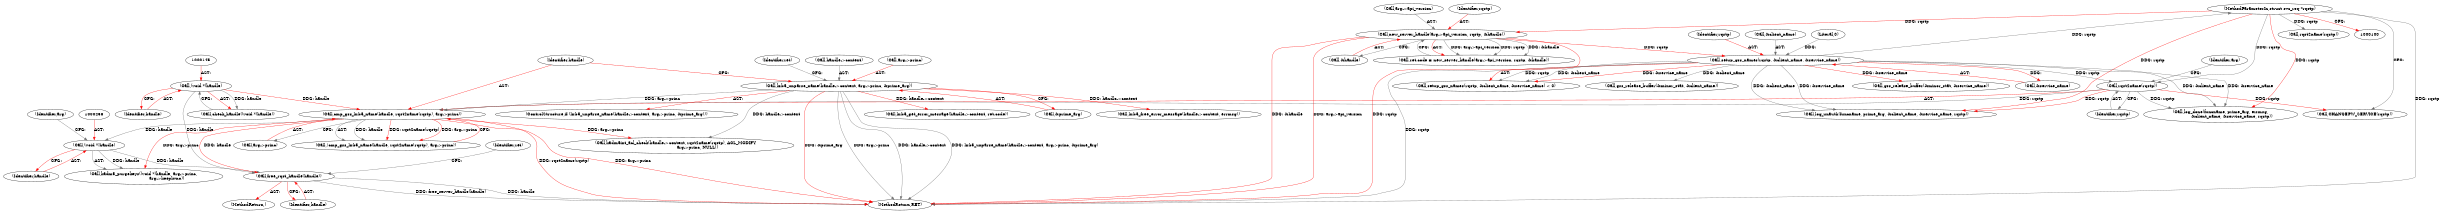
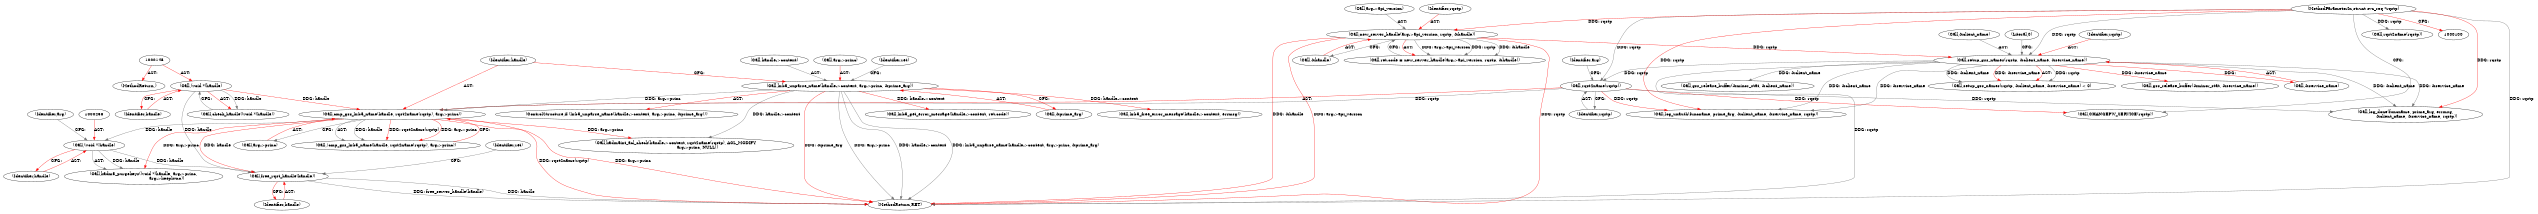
  digraph {
    edge [color=red]
    n1 [label="(Call,free_rqst_handle(handle))"]
    n2 [label="(Identifier,handle)"]
    n3 [label="(MethodReturn,)"]
    n4 [label="(MethodReturn,RET)"]
    n5 [label="(Call,(void *)handle)"]
    n6 [label="(Identifier,handle)"]
    n7 [label="(Call,kadm5_purgekeys((void *)handle, arg->princ,\n                                   arg->keepkvno))"]
    n8 [label="(Call,cmp_gss_krb5_name(handle, rqst2name(rqstp), arg->princ))"]
    n9 [label="(Call,arg->princ)"]
    n10 [label="(Call,!cmp_gss_krb5_name(handle, rqst2name(rqstp), arg->princ))"]
    n11 [label="(Call,kadm5int_acl_check(handle->context, rqst2name(rqstp), ACL_MODIFY,\n                                arg->princ, NULL))"]
    n12 [label="(Call,(void *)handle)"]
    n13 [label="(Call,check_handle((void *)handle))"]
    n14 [label="(Identifier,handle)"]
    n15 [label="(Call,rqst2name(rqstp))"]
    n16 [label="(Identifier,rqstp)"]
    n17 [label="(Call,CHANGEPW_SERVICE(rqstp))"]
    n18 [label="(Call,log_unauth(funcname, prime_arg, &client_name, &service_name, rqstp))"]
    n19 [label="(Call,log_done(funcname, prime_arg, errmsg,\n                 &client_name, &service_name, rqstp))"]
    n20 [label="(Call,setup_gss_names(rqstp, &client_name, &service_name))"]
    n21 [label="(Call,gss_release_buffer(&minor_stat, &service_name))"]
    n22 [label="(Call,&service_name)"]
    n23 [label="(Call,setup_gss_names(rqstp, &client_name, &service_name) < 0)"]
    n24 [label="(Call,gss_release_buffer(&minor_stat, &client_name))"]
    n25 [label="(Call,new_server_handle(arg->api_version, rqstp, &handle))"]
    n26 [label="(Call,&handle)"]
    n27 [label="(Call,ret.code = new_server_handle(arg->api_version, rqstp, &handle))"]
    n28 [label="(MethodParameterIn,struct svc_req *rqstp)"]
    n29 [label="(Call,rqst2name(rqstp))"]
    1000100
    n31 [label="(Call,krb5_unparse_name(handle->context, arg->princ, &prime_arg))"]
    n32 [label="(Call,krb5_get_error_message(handle->context, ret.code))"]
    n33 [label="(Call,&prime_arg)"]
    n34 [label="(Call,krb5_free_error_message(handle->context, errmsg))"]
    n35 [label="(ControlStructure,if (krb5_unparse_name(handle->context, arg->princ, &prime_arg)))"]
    n36 [label="(Call,arg->api_version)"]
    n37 [label="(Call,&client_name)"]
    n38 [label="(Identifier,arg)"]
    n39 [label="(Literal,0)"]
    n40 [label="(Identifier,handle)"]
    n41 [label="(Identifier,rqstp)"]
    n42 [label="(Call,handle->context)"]
    n43 [label="(Identifier,arg)"]
    n44 [label="(Identifier,rqstp)"]
    n45 [label="(Identifier,ret)"]
    n46 [label="(Call,arg->princ)"]
    n47 [label="(Identifier,ret)"]
    1000238
    1000145
    n1 -> n2 [label="CFG: "]
-   n1 -> n3 [label="AST: "]
+   1000145 -> n3 [label="AST: "]
    n1 -> n4 [color=gray40 label="DDG: free_server_handle(handle)"]
    n1 -> n4 [color=gray40 label="DDG: handle"]
    n2 -> n1 [label="AST: "]
    n5 -> n1 [color=gray40 label="DDG: handle"]
    n5 -> n6 [label="CFG: "]
    n5 -> n7 [color=gray40 label="AST: "]
    n5 -> n7 [color=gray40 label="DDG: handle"]
    n6 -> n5 [label="AST: "]
    n8 -> n1 [label="DDG: handle"]
    n8 -> n4 [label="DDG: rqst2name(rqstp)"]
    n8 -> n4 [label="DDG: arg->princ"]
    n8 -> n5 [color=gray40 label="DDG: handle"]
    n8 -> n7 [label="DDG: arg->princ"]
    n8 -> n9 [color=gray40 label="CFG: "]
    n8 -> n10 [color=gray40 label="AST: "]
    n8 -> n10 [color=gray40 label="DDG: handle"]
    n8 -> n10 [label="DDG: rqst2name(rqstp)"]
    n8 -> n10 [label="DDG: arg->princ"]
    n8 -> n11 [label="DDG: arg->princ"]
    n9 -> n8 [label="AST: "]
    n10 -> n8 [label="CFG: "]
    n12 -> n1 [color=gray40 label="DDG: handle"]
    n12 -> n8 [label="DDG: handle"]
    n12 -> n13 [label="AST: "]
    n12 -> n13 [color=gray40 label="DDG: handle"]
    n12 -> n14 [label="CFG: "]
    n13 -> n12 [color=gray40 label="CFG: "]
    n14 -> n12 [label="AST: "]
    n15 -> n8 [label="AST: "]
    n15 -> n8 [color=gray40 label="DDG: rqstp"]
    n15 -> n16 [color=gray40 label="CFG: "]
    n15 -> n17 [label="DDG: rqstp"]
    n15 -> n18 [label="DDG: rqstp"]
    n15 -> n19 [color=gray40 label="DDG: rqstp"]
    n16 -> n15 [color=gray40 label="AST: "]
    n20 -> n4 [color=gray40 label="DDG: rqstp"]
    n20 -> n15 [color=gray40 label="DDG: rqstp"]
    n20 -> n18 [color=gray40 label="DDG: &client_name"]
    n20 -> n18 [color=gray40 label="DDG: &service_name"]
    n20 -> n19 [color=gray40 label="DDG: &client_name"]
    n20 -> n19 [color=gray40 label="DDG: &service_name"]
    n20 -> n21 [label="DDG: &service_name"]
    n20 -> n22 [label="DDG: "]
    n20 -> n23 [label="AST: "]
    n20 -> n23 [color=gray40 label="DDG: rqstp"]
    n20 -> n23 [color=gray40 label="DDG: &client_name"]
    n20 -> n23 [label="DDG: &service_name"]
    n20 -> n24 [color=gray40 label="DDG: &client_name"]
    n22 -> n20 [label="AST: "]
    n25 -> n4 [label="DDG: rqstp"]
    n25 -> n4 [label="DDG: &handle"]
    n25 -> n4 [label="DDG: arg->api_version"]
    n25 -> n20 [label="DDG: rqstp"]
    n25 -> n26 [color=gray40 label="CFG: "]
    n25 -> n27 [label="AST: "]
    n25 -> n27 [color=gray40 label="DDG: arg->api_version"]
    n25 -> n27 [color=gray40 label="DDG: rqstp"]
    n25 -> n27 [color=gray40 label="DDG: &handle"]
    n26 -> n25 [label="AST: "]
    n27 -> n25 [color=gray40 label="CFG: "]
    n28 -> n4 [color=gray40 label="DDG: rqstp"]
    n28 -> n15 [color=gray40 label="DDG: rqstp"]
    n28 -> n17 [color=gray40 label="CFG: "]
    n28 -> n18 [label="DDG: rqstp"]
    n28 -> n19 [label="DDG: rqstp"]
-   n20 -> n28 [color=gray40 label="DDG: rqstp"]
+   n28 -> n20 [color=gray40 label="DDG: rqstp"]
    n28 -> n25 [label="DDG: rqstp"]
    n28 -> n29 [color=gray40 label="DDG: rqstp"]
    n28 -> 1000100 [label="CFG: "]
    n31 -> n4 [label="DDG: &prime_arg"]
    n31 -> n4 [color=gray40 label="DDG: arg->princ"]
    n31 -> n4 [color=gray40 label="DDG: handle->context"]
    n31 -> n4 [color=gray40 label="DDG: krb5_unparse_name(handle->context, arg->princ, &prime_arg)"]
    n31 -> n8 [color=gray40 label="DDG: arg->princ"]
    n31 -> n11 [color=gray40 label="DDG: handle->context"]
    n31 -> n32 [label="DDG: handle->context"]
    n31 -> n33 [label="CFG: "]
    n31 -> n34 [label="DDG: handle->context"]
    n31 -> n35 [label="AST: "]
    n33 -> n31 [label="AST: "]
    n36 -> n25 [color=gray40 label="AST: "]
    n37 -> n20 [color=gray40 label="AST: "]
    n38 -> n15 [color=gray40 label="CFG: "]
-   n39 -> n20 [color=gray40 label="DDG: "]
+   n39 -> n20 [color=gray40 label="CFG: "]
    n40 -> n8 [label="AST: "]
    n40 -> n31 [label="CFG: "]
    n41 -> n25 [label="AST: "]
    n42 -> n31 [color=gray40 label="AST: "]
    n43 -> n5 [color=gray40 label="CFG: "]
    n44 -> n20 [label="AST: "]
    n45 -> n1 [color=gray40 label="CFG: "]
    n46 -> n31 [label="AST: "]
    n47 -> n31 [color=gray40 label="CFG: "]
    1000238 -> n5 [label="AST: "]
    1000145 -> n12 [label="AST: "]
  }
